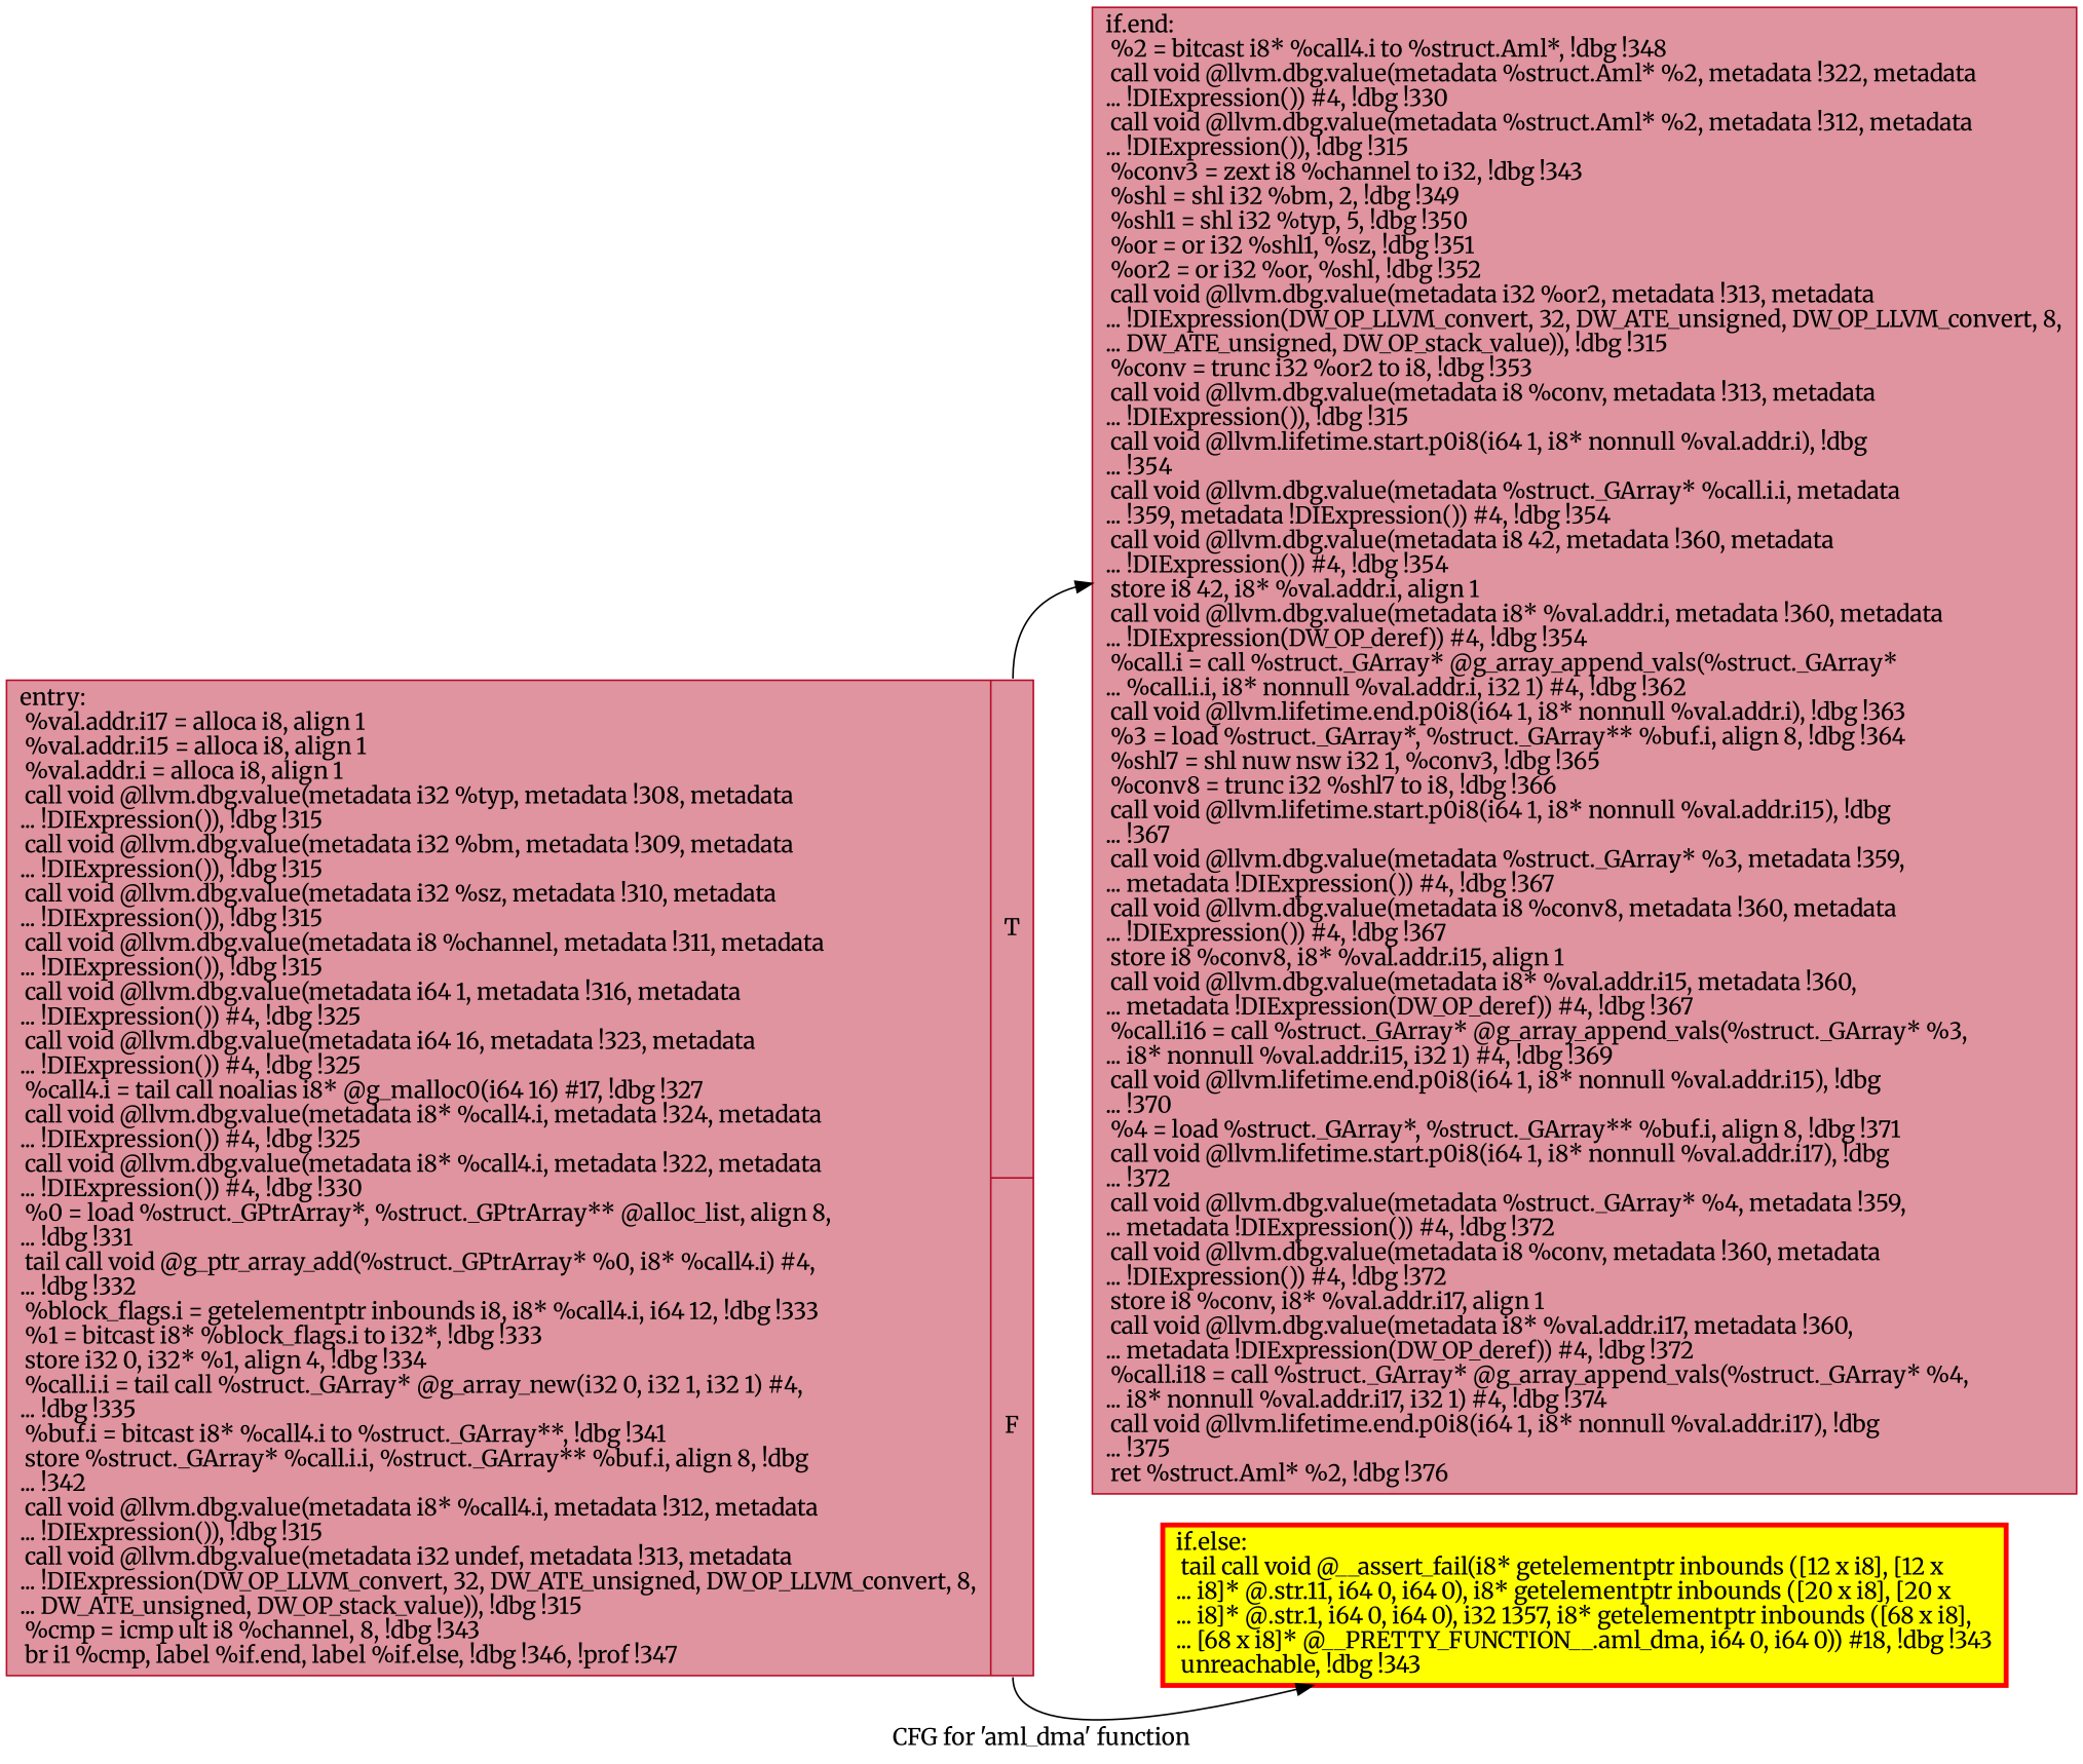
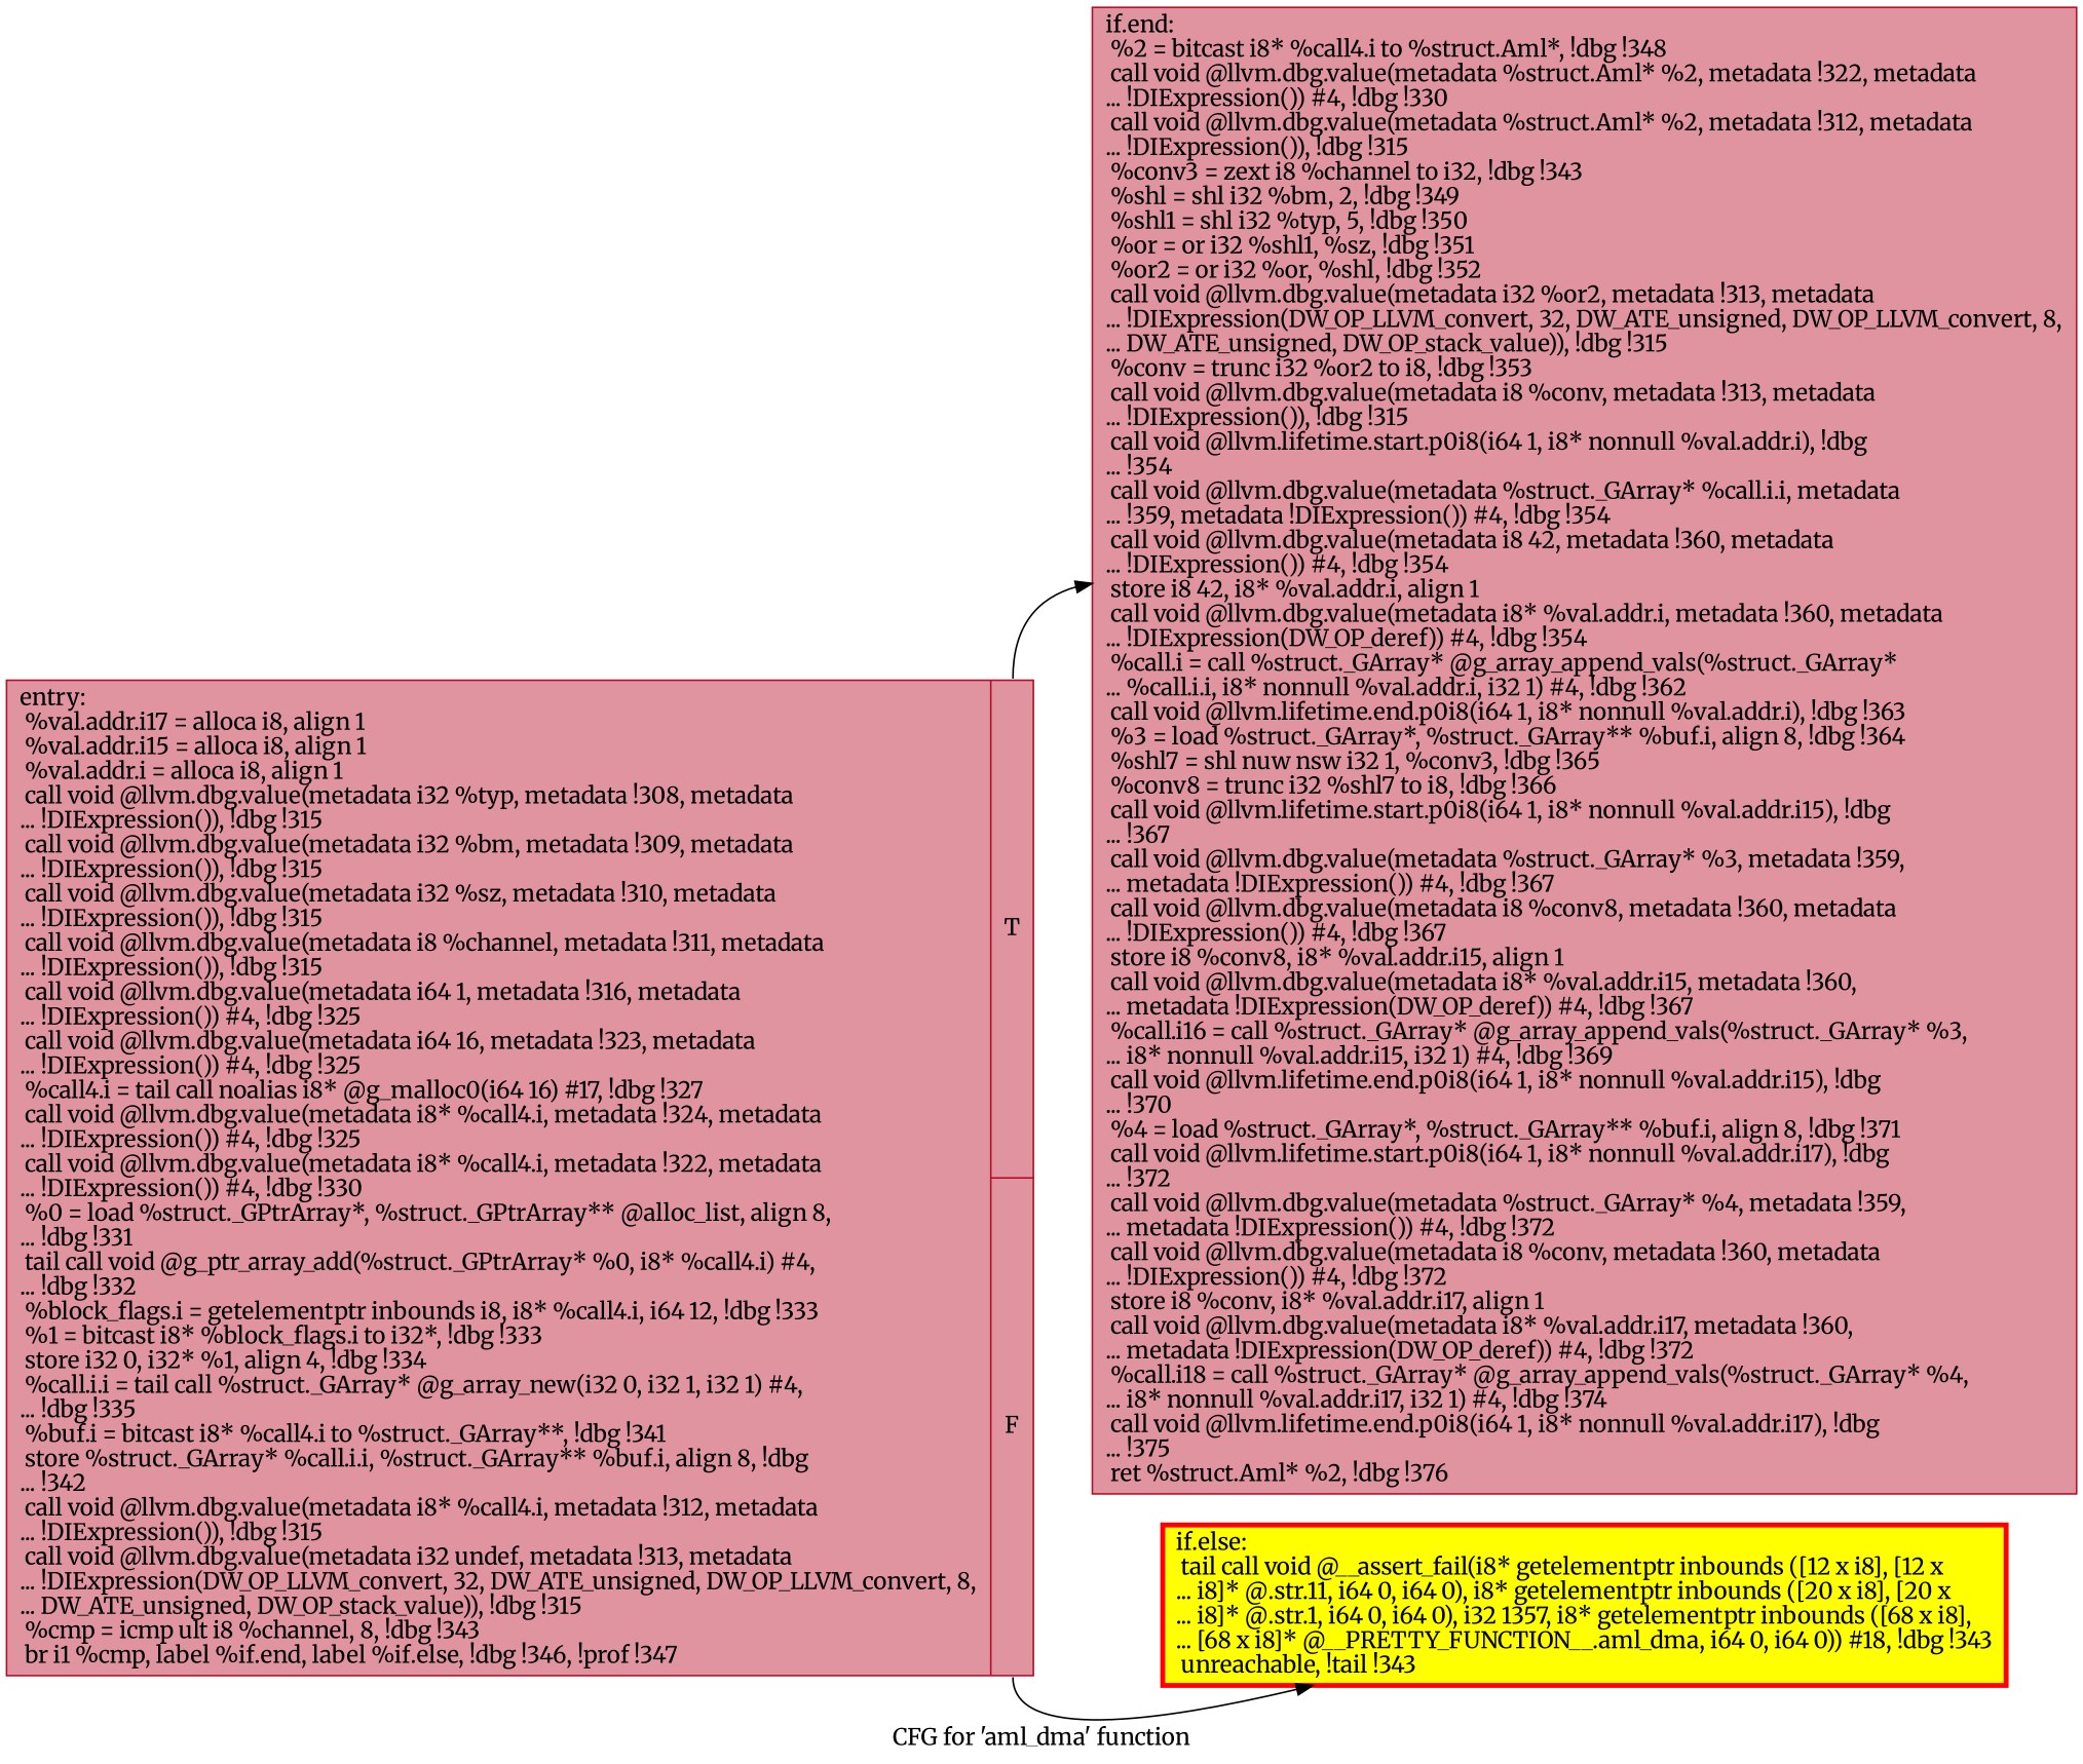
  digraph {
    label="CFG for 'aml_dma' function"
    rankdir=LR
    fontname=Merriweather
    node [color="#b70d28ff" fillcolor="#b70d2870" shape=record style=filled fontname=Merriweather]
    edge [fontname=Merriweather]
    n1 [label="{entry:\l  %val.addr.i17 = alloca i8, align 1\l  %val.addr.i15 = alloca i8, align 1\l  %val.addr.i = alloca i8, align 1\l  call void @llvm.dbg.value(metadata i32 %typ, metadata !308, metadata\l... !DIExpression()), !dbg !315\l  call void @llvm.dbg.value(metadata i32 %bm, metadata !309, metadata\l... !DIExpression()), !dbg !315\l  call void @llvm.dbg.value(metadata i32 %sz, metadata !310, metadata\l... !DIExpression()), !dbg !315\l  call void @llvm.dbg.value(metadata i8 %channel, metadata !311, metadata\l... !DIExpression()), !dbg !315\l  call void @llvm.dbg.value(metadata i64 1, metadata !316, metadata\l... !DIExpression()) #4, !dbg !325\l  call void @llvm.dbg.value(metadata i64 16, metadata !323, metadata\l... !DIExpression()) #4, !dbg !325\l  %call4.i = tail call noalias i8* @g_malloc0(i64 16) #17, !dbg !327\l  call void @llvm.dbg.value(metadata i8* %call4.i, metadata !324, metadata\l... !DIExpression()) #4, !dbg !325\l  call void @llvm.dbg.value(metadata i8* %call4.i, metadata !322, metadata\l... !DIExpression()) #4, !dbg !330\l  %0 = load %struct._GPtrArray*, %struct._GPtrArray** @alloc_list, align 8,\l... !dbg !331\l  tail call void @g_ptr_array_add(%struct._GPtrArray* %0, i8* %call4.i) #4,\l... !dbg !332\l  %block_flags.i = getelementptr inbounds i8, i8* %call4.i, i64 12, !dbg !333\l  %1 = bitcast i8* %block_flags.i to i32*, !dbg !333\l  store i32 0, i32* %1, align 4, !dbg !334\l  %call.i.i = tail call %struct._GArray* @g_array_new(i32 0, i32 1, i32 1) #4,\l... !dbg !335\l  %buf.i = bitcast i8* %call4.i to %struct._GArray**, !dbg !341\l  store %struct._GArray* %call.i.i, %struct._GArray** %buf.i, align 8, !dbg\l... !342\l  call void @llvm.dbg.value(metadata i8* %call4.i, metadata !312, metadata\l... !DIExpression()), !dbg !315\l  call void @llvm.dbg.value(metadata i32 undef, metadata !313, metadata\l... !DIExpression(DW_OP_LLVM_convert, 32, DW_ATE_unsigned, DW_OP_LLVM_convert, 8,\l... DW_ATE_unsigned, DW_OP_stack_value)), !dbg !315\l  %cmp = icmp ult i8 %channel, 8, !dbg !343\l  br i1 %cmp, label %if.end, label %if.else, !dbg !346, !prof !347\l|{<s0>T|<s1>F}}"]
    n2 [label="{if.end:                                           \l  %2 = bitcast i8* %call4.i to %struct.Aml*, !dbg !348\l  call void @llvm.dbg.value(metadata %struct.Aml* %2, metadata !322, metadata\l... !DIExpression()) #4, !dbg !330\l  call void @llvm.dbg.value(metadata %struct.Aml* %2, metadata !312, metadata\l... !DIExpression()), !dbg !315\l  %conv3 = zext i8 %channel to i32, !dbg !343\l  %shl = shl i32 %bm, 2, !dbg !349\l  %shl1 = shl i32 %typ, 5, !dbg !350\l  %or = or i32 %shl1, %sz, !dbg !351\l  %or2 = or i32 %or, %shl, !dbg !352\l  call void @llvm.dbg.value(metadata i32 %or2, metadata !313, metadata\l... !DIExpression(DW_OP_LLVM_convert, 32, DW_ATE_unsigned, DW_OP_LLVM_convert, 8,\l... DW_ATE_unsigned, DW_OP_stack_value)), !dbg !315\l  %conv = trunc i32 %or2 to i8, !dbg !353\l  call void @llvm.dbg.value(metadata i8 %conv, metadata !313, metadata\l... !DIExpression()), !dbg !315\l  call void @llvm.lifetime.start.p0i8(i64 1, i8* nonnull %val.addr.i), !dbg\l... !354\l  call void @llvm.dbg.value(metadata %struct._GArray* %call.i.i, metadata\l... !359, metadata !DIExpression()) #4, !dbg !354\l  call void @llvm.dbg.value(metadata i8 42, metadata !360, metadata\l... !DIExpression()) #4, !dbg !354\l  store i8 42, i8* %val.addr.i, align 1\l  call void @llvm.dbg.value(metadata i8* %val.addr.i, metadata !360, metadata\l... !DIExpression(DW_OP_deref)) #4, !dbg !354\l  %call.i = call %struct._GArray* @g_array_append_vals(%struct._GArray*\l... %call.i.i, i8* nonnull %val.addr.i, i32 1) #4, !dbg !362\l  call void @llvm.lifetime.end.p0i8(i64 1, i8* nonnull %val.addr.i), !dbg !363\l  %3 = load %struct._GArray*, %struct._GArray** %buf.i, align 8, !dbg !364\l  %shl7 = shl nuw nsw i32 1, %conv3, !dbg !365\l  %conv8 = trunc i32 %shl7 to i8, !dbg !366\l  call void @llvm.lifetime.start.p0i8(i64 1, i8* nonnull %val.addr.i15), !dbg\l... !367\l  call void @llvm.dbg.value(metadata %struct._GArray* %3, metadata !359,\l... metadata !DIExpression()) #4, !dbg !367\l  call void @llvm.dbg.value(metadata i8 %conv8, metadata !360, metadata\l... !DIExpression()) #4, !dbg !367\l  store i8 %conv8, i8* %val.addr.i15, align 1\l  call void @llvm.dbg.value(metadata i8* %val.addr.i15, metadata !360,\l... metadata !DIExpression(DW_OP_deref)) #4, !dbg !367\l  %call.i16 = call %struct._GArray* @g_array_append_vals(%struct._GArray* %3,\l... i8* nonnull %val.addr.i15, i32 1) #4, !dbg !369\l  call void @llvm.lifetime.end.p0i8(i64 1, i8* nonnull %val.addr.i15), !dbg\l... !370\l  %4 = load %struct._GArray*, %struct._GArray** %buf.i, align 8, !dbg !371\l  call void @llvm.lifetime.start.p0i8(i64 1, i8* nonnull %val.addr.i17), !dbg\l... !372\l  call void @llvm.dbg.value(metadata %struct._GArray* %4, metadata !359,\l... metadata !DIExpression()) #4, !dbg !372\l  call void @llvm.dbg.value(metadata i8 %conv, metadata !360, metadata\l... !DIExpression()) #4, !dbg !372\l  store i8 %conv, i8* %val.addr.i17, align 1\l  call void @llvm.dbg.value(metadata i8* %val.addr.i17, metadata !360,\l... metadata !DIExpression(DW_OP_deref)) #4, !dbg !372\l  %call.i18 = call %struct._GArray* @g_array_append_vals(%struct._GArray* %4,\l... i8* nonnull %val.addr.i17, i32 1) #4, !dbg !374\l  call void @llvm.lifetime.end.p0i8(i64 1, i8* nonnull %val.addr.i17), !dbg\l... !375\l  ret %struct.Aml* %2, !dbg !376\l}"]
-   n3 [color=red fillcolor=yellow label="{if.else:                                          \l  tail call void @__assert_fail(i8* getelementptr inbounds ([12 x i8], [12 x\l... i8]* @.str.11, i64 0, i64 0), i8* getelementptr inbounds ([20 x i8], [20 x\l... i8]* @.str.1, i64 0, i64 0), i32 1357, i8* getelementptr inbounds ([68 x i8],\l... [68 x i8]* @__PRETTY_FUNCTION__.aml_dma, i64 0, i64 0)) #18, !dbg !343\l  unreachable, !dbg !343\l}" penwidth=3.0]
+   n3 [color=red fillcolor=yellow label="{if.else:                                          \l  tail call void @__assert_fail(i8* getelementptr inbounds ([12 x i8], [12 x\l... i8]* @.str.11, i64 0, i64 0), i8* getelementptr inbounds ([20 x i8], [20 x\l... i8]* @.str.1, i64 0, i64 0), i32 1357, i8* getelementptr inbounds ([68 x i8],\l... [68 x i8]* @__PRETTY_FUNCTION__.aml_dma, i64 0, i64 0)) #18, !dbg !343\l  unreachable, !tail !343\l}" penwidth=3.0]
    n1 -> n2 [tailport=s0]
    n1 -> n3 [tailport=s1]
  }
